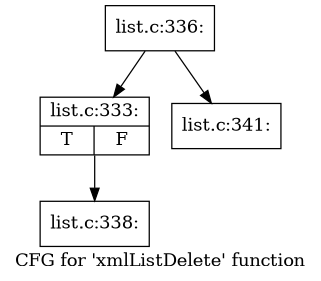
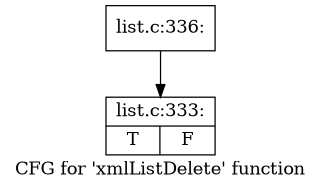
  digraph {
    label="CFG for 'xmlListDelete' function"
    node [shape=record]
    n1 [label="{list.c:333:|{<s0>T|<s1>F}}"]
-   n2 [label="{list.c:338:}"]
    n3 [label="{list.c:336:}"]
-   n4 [label="{list.c:341:}"]
-   n1 -> n2
    n3 -> n1
-   n3 -> n4
  }
